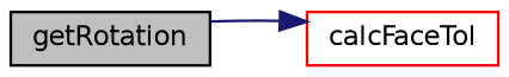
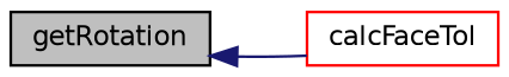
  digraph {
    rankdir=LR
    fontname="DejaVu Sans"
    node [fontname="DejaVu Sans" fontsize=10 shape=record]
    n1 [color=black fillcolor=grey75 fontcolor=black height=0.2 label=getRotation style=filled width=0.4]
    n2 [color=red height=0.2 label=calcFaceTol width=0.4]
-   n2 -> n1 [color=midnightblue dir=back fontname="DejaVu Sans" fontsize=10 labelfontname=Helvetica labelfontsize=10 style=solid]
+   n1 -> n2 [color=midnightblue dir=back fontname="DejaVu Sans" fontsize=10 labelfontname=Helvetica labelfontsize=10 style=solid]
  }
